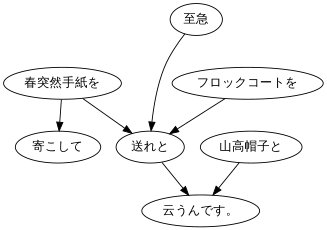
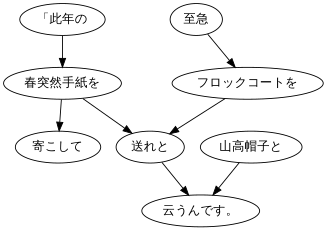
  digraph {
+   n1 [label="「此年の"]
    n2 [label="春突然手紙を"]
    n3 [label="寄こして"]
    n4 [label="送れと"]
    n5 [label="云うんです。"]
    n6 [label="山高帽子と"]
    n7 [label="フロックコートを"]
    n8 [label="至急"]
+   n1 -> n2
    n2 -> n3
    n2 -> n4
    n4 -> n5
    n6 -> n5
    n7 -> n4
-   n8 -> n4
+   n8 -> n7
  }
